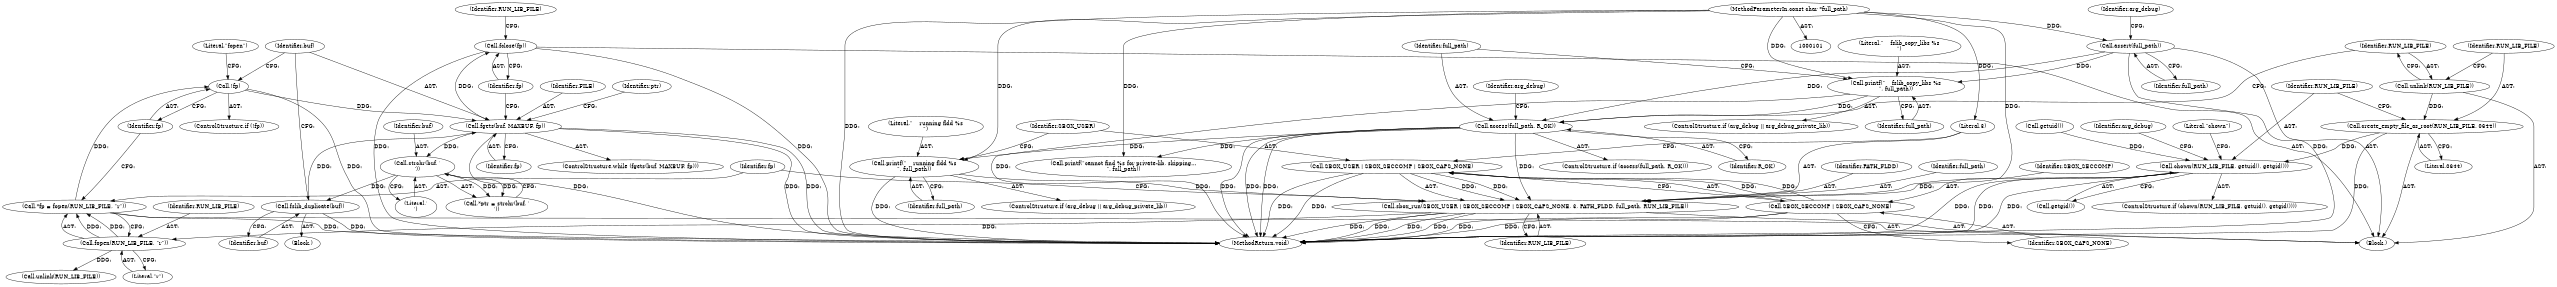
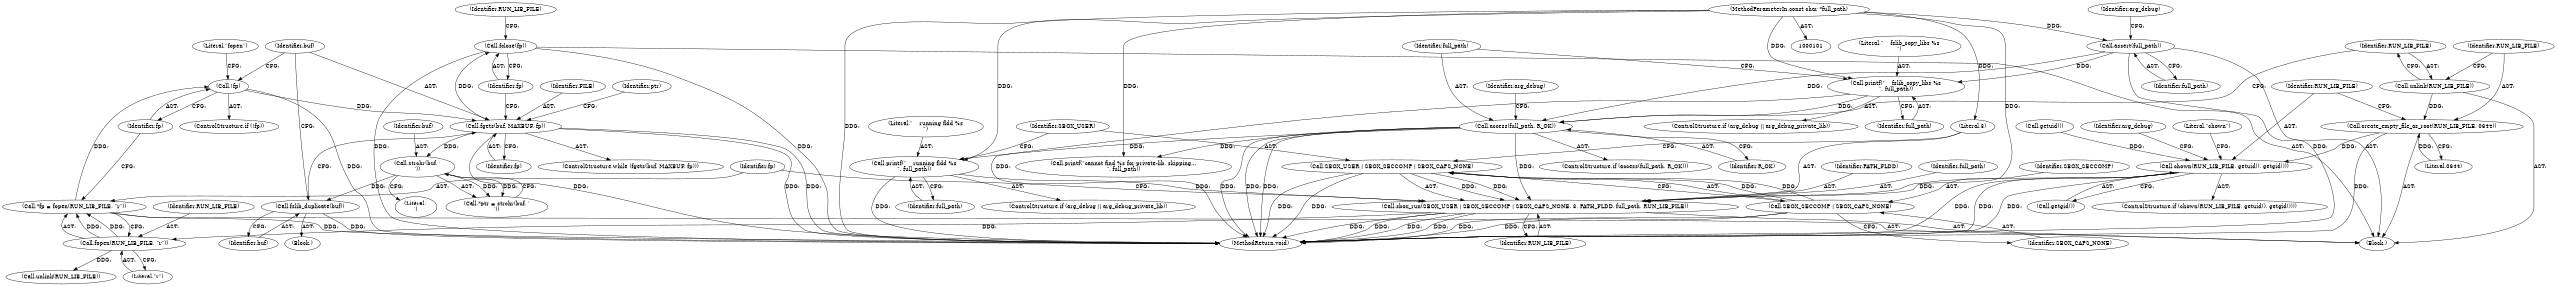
  digraph {
    n1 [label="(Call,fclose(fp))"]
    n2 [label="(Identifier,fp)"]
    n3 [label="(MethodReturn,void)"]
    n4 [label="(Block,)"]
    n5 [label="(Call,fgets(buf, MAXBUF, fp))"]
    n6 [label="(Call,strchr(buf, '\n'))"]
    n7 [label="(Identifier,fp)"]
    n8 [label="(ControlStructure,while (fgets(buf, MAXBUF, fp)))"]
    n9 [label="(Call,fslib_duplicate(buf))"]
    n10 [label="(Call,*ptr = strchr(buf, '\n'))"]
    n11 [label="(Literal,'\n')"]
    n12 [label="(Identifier,buf)"]
    n13 [label="(Block,)"]
    n14 [label="(Call,!fp)"]
    n15 [label="(ControlStructure,if (!fp))"]
    n16 [label="(Identifier,fp)"]
    n17 [label="(Call,*fp = fopen(RUN_LIB_FILE, \"r\"))"]
    n18 [label="(Call,fopen(RUN_LIB_FILE, \"r\"))"]
    n19 [label="(Call,unlink(RUN_LIB_FILE))"]
    n20 [label="(Literal,\"r\")"]
    n21 [label="(Call,sbox_run(SBOX_USER | SBOX_SECCOMP | SBOX_CAPS_NONE, 3, PATH_FLDD, full_path, RUN_LIB_FILE))"]
    n22 [label="(Identifier,RUN_LIB_FILE)"]
    n23 [label="(Call,SBOX_USER | SBOX_SECCOMP | SBOX_CAPS_NONE)"]
    n24 [label="(Call,SBOX_SECCOMP | SBOX_CAPS_NONE)"]
    n25 [label="(Identifier,SBOX_CAPS_NONE)"]
    n26 [label="(Call,printf(\"    running fldd %s\n\", full_path))"]
    n27 [label="(Identifier,full_path)"]
    n28 [label="(ControlStructure,if (arg_debug || arg_debug_private_lib))"]
    n29 [label="(Call,access(full_path, R_OK))"]
    n30 [label="(Identifier,R_OK)"]
    n31 [label="(ControlStructure,if (access(full_path, R_OK)))"]
    n32 [label="(Call,printf(\"cannot find %s for private-lib, skipping...\n\", full_path))"]
    n33 [label="(Call,assert(full_path))"]
    n34 [label="(Call,printf(\"    fslib_copy_libs %s\n\", full_path))"]
    n35 [label="(Identifier,full_path)"]
    n36 [label="(Identifier,full_path)"]
    n37 [label="(ControlStructure,if (arg_debug || arg_debug_private_lib))"]
    n38 [label="(MethodParameterIn,const char *full_path)"]
    1000101
    n40 [label="(Literal,3)"]
    n41 [label="(Call,chown(RUN_LIB_FILE, getuid(), getgid()))"]
    n42 [label="(Call,getgid())"]
    n43 [label="(ControlStructure,if (chown(RUN_LIB_FILE, getuid(), getgid())))"]
    n44 [label="(Call,create_empty_file_as_root(RUN_LIB_FILE, 0644))"]
    n45 [label="(Literal,0644)"]
    n46 [label="(Call,unlink(RUN_LIB_FILE))"]
    n47 [label="(Identifier,RUN_LIB_FILE)"]
    n48 [label="(Identifier,fp)"]
    n49 [label="(Identifier,RUN_LIB_FILE)"]
    n50 [label="(Identifier,FILE)"]
    n51 [label="(Identifier,RUN_LIB_FILE)"]
    n52 [label="(Identifier,RUN_LIB_FILE)"]
    n53 [label="(Identifier,buf)"]
    n54 [label="(Identifier,PATH_FLDD)"]
    n55 [label="(Identifier,full_path)"]
    n56 [label="(Identifier,RUN_LIB_FILE)"]
    n57 [label="(Call,getuid())"]
    n58 [label="(Literal,\"chown\")"]
    n59 [label="(Identifier,SBOX_SECCOMP)"]
    n60 [label="(Literal,\"    fslib_copy_libs %s\n\")"]
    n61 [label="(Identifier,arg_debug)"]
    n62 [label="(Identifier,arg_debug)"]
    n63 [label="(Literal,\"fopen\")"]
    n64 [label="(Identifier,arg_debug)"]
    n65 [label="(Literal,\"    running fldd %s\n\")"]
    n66 [label="(Identifier,SBOX_USER)"]
    n67 [label="(Identifier,buf)"]
    n68 [label="(Identifier,ptr)"]
    n69 [label="(Identifier,full_path)"]
    n1 -> n2 [label="CFG: "]
    n1 -> n3 [label="DDG: "]
    n1 -> n3 [label="DDG: "]
    n1 -> n4 [label="AST: "]
    n2 -> n1 [label="AST: "]
    n2 -> n5 [label="CFG: "]
    n5 -> n1 [label="DDG: "]
    n5 -> n3 [label="DDG: "]
    n5 -> n3 [label="DDG: "]
    n5 -> n3 [label="DDG: "]
    n5 -> n6 [label="DDG: "]
    n5 -> n7 [label="CFG: "]
    n5 -> n8 [label="AST: "]
    n6 -> n9 [label="DDG: "]
    n6 -> n10 [label="AST: "]
    n6 -> n10 [label="DDG: "]
    n6 -> n10 [label="DDG: "]
    n6 -> n11 [label="CFG: "]
    n7 -> n5 [label="AST: "]
    n9 -> n3 [label="DDG: "]
-   n9 -> n5 [label="DDG: "]
+   n9 -> n5 [label="CFG: "]
    n9 -> n12 [label="CFG: "]
    n9 -> n13 [label="AST: "]
    n10 -> n6 [label="CFG: "]
-   n11 -> n6 [label="AST: "]
    n12 -> n9 [label="AST: "]
    n14 -> n3 [label="DDG: "]
    n14 -> n5 [label="DDG: "]
    n14 -> n15 [label="AST: "]
    n14 -> n16 [label="CFG: "]
    n16 -> n14 [label="AST: "]
    n16 -> n17 [label="CFG: "]
    n17 -> n3 [label="DDG: "]
    n17 -> n4 [label="AST: "]
    n17 -> n14 [label="DDG: "]
    n17 -> n18 [label="CFG: "]
    n18 -> n17 [label="AST: "]
    n18 -> n17 [label="DDG: "]
    n18 -> n17 [label="DDG: "]
    n18 -> n19 [label="DDG: "]
    n18 -> n20 [label="CFG: "]
    n20 -> n18 [label="AST: "]
    n21 -> n3 [label="DDG: "]
    n21 -> n3 [label="DDG: "]
    n21 -> n3 [label="DDG: "]
    n21 -> n3 [label="DDG: "]
    n21 -> n4 [label="AST: "]
    n21 -> n18 [label="DDG: "]
    n21 -> n22 [label="CFG: "]
    n22 -> n21 [label="AST: "]
    n23 -> n3 [label="DDG: "]
    n23 -> n3 [label="DDG: "]
    n23 -> n21 [label="AST: "]
    n23 -> n21 [label="DDG: "]
    n23 -> n21 [label="DDG: "]
    n23 -> n24 [label="CFG: "]
    n24 -> n3 [label="DDG: "]
    n24 -> n3 [label="DDG: "]
    n24 -> n23 [label="AST: "]
    n24 -> n23 [label="DDG: "]
    n24 -> n23 [label="DDG: "]
    n24 -> n25 [label="CFG: "]
    n25 -> n24 [label="AST: "]
    n26 -> n3 [label="DDG: "]
    n26 -> n21 [label="DDG: "]
    n26 -> n27 [label="CFG: "]
    n26 -> n28 [label="AST: "]
    n27 -> n26 [label="AST: "]
    n29 -> n3 [label="DDG: "]
    n29 -> n3 [label="DDG: "]
    n29 -> n3 [label="DDG: "]
    n29 -> n21 [label="DDG: "]
    n29 -> n26 [label="DDG: "]
    n29 -> n30 [label="CFG: "]
    n29 -> n31 [label="AST: "]
    n29 -> n32 [label="DDG: "]
    n30 -> n29 [label="AST: "]
    n33 -> n3 [label="DDG: "]
    n33 -> n4 [label="AST: "]
    n33 -> n29 [label="DDG: "]
    n33 -> n34 [label="DDG: "]
    n33 -> n35 [label="CFG: "]
    n34 -> n3 [label="DDG: "]
    n34 -> n29 [label="DDG: "]
    n34 -> n36 [label="CFG: "]
    n34 -> n37 [label="AST: "]
    n35 -> n33 [label="AST: "]
    n36 -> n34 [label="AST: "]
    n38 -> n3 [label="DDG: "]
    n38 -> n21 [label="DDG: "]
    n38 -> n26 [label="DDG: "]
    n38 -> n32 [label="DDG: "]
    n38 -> n33 [label="DDG: "]
    n38 -> n34 [label="DDG: "]
    n38 -> 1000101 [label="AST: "]
    n38 -> n40 [label="DDG: "]
    n40 -> n21 [label="AST: "]
    n40 -> n23 [label="CFG: "]
    n41 -> n3 [label="DDG: "]
    n41 -> n3 [label="DDG: "]
    n41 -> n3 [label="DDG: "]
    n41 -> n21 [label="DDG: "]
    n41 -> n42 [label="CFG: "]
    n41 -> n43 [label="AST: "]
    n42 -> n41 [label="AST: "]
    n44 -> n3 [label="DDG: "]
    n44 -> n4 [label="AST: "]
    n44 -> n41 [label="DDG: "]
    n44 -> n45 [label="CFG: "]
-   n45 -> n44 [label="AST: "]
+   n45 -> n44 [label="DDG: "]
    n46 -> n4 [label="AST: "]
    n46 -> n44 [label="DDG: "]
    n46 -> n47 [label="CFG: "]
    n47 -> n29 [label="CFG: "]
    n47 -> n46 [label="AST: "]
    n48 -> n17 [label="AST: "]
    n48 -> n21 [label="CFG: "]
    n49 -> n1 [label="CFG: "]
    n50 -> n5 [label="AST: "]
    n51 -> n44 [label="AST: "]
    n51 -> n46 [label="CFG: "]
    n52 -> n18 [label="AST: "]
    n53 -> n5 [label="AST: "]
    n53 -> n9 [label="CFG: "]
    n53 -> n14 [label="CFG: "]
    n54 -> n21 [label="AST: "]
    n55 -> n29 [label="AST: "]
    n55 -> n34 [label="CFG: "]
    n56 -> n41 [label="AST: "]
    n56 -> n44 [label="CFG: "]
    n57 -> n41 [label="DDG: "]
    n58 -> n41 [label="CFG: "]
    n59 -> n24 [label="AST: "]
    n60 -> n34 [label="AST: "]
    n61 -> n33 [label="CFG: "]
    n62 -> n41 [label="CFG: "]
    n63 -> n14 [label="CFG: "]
    n64 -> n29 [label="CFG: "]
    n65 -> n26 [label="AST: "]
    n66 -> n23 [label="AST: "]
    n66 -> n26 [label="CFG: "]
    n67 -> n6 [label="AST: "]
    n68 -> n5 [label="CFG: "]
    n69 -> n21 [label="AST: "]
  }
